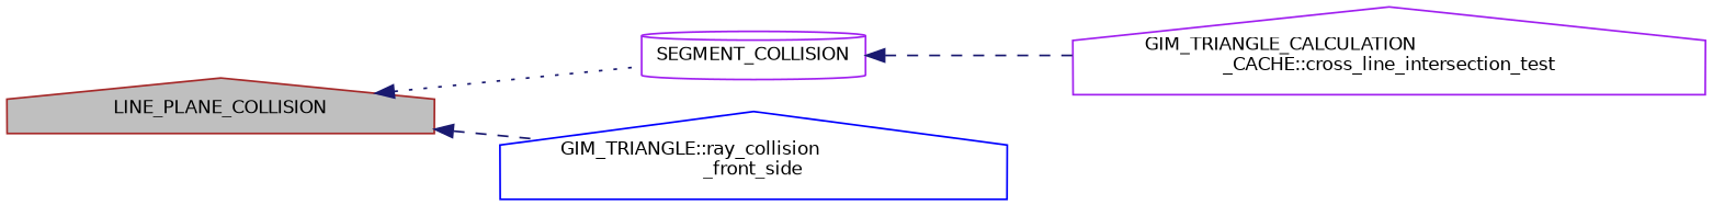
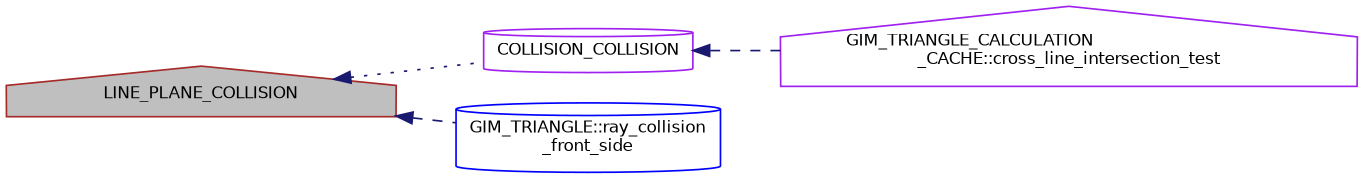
  digraph {
    rankdir=LR
    node [color=purple fillcolor=white fontname=Helvetica fontsize=10 shape=house style=filled]
    edge [color=midnightblue dir=back fontname=Helvetica fontsize=10 labelfontname=Helvetica labelfontsize=10 style=dashed]
    n1 [color=brown fillcolor=grey75 fontcolor=black height=0.2 label=LINE_PLANE_COLLISION width=0.4]
-   n2 [height=0.2 label=SEGMENT_COLLISION shape=cylinder width=0.4]
-   n3 [color=blue height=0.2 label="GIM_TRIANGLE::ray_collision\l_front_side" width=0.4]
+   n2 [height=0.2 label=COLLISION_COLLISION shape=cylinder width=0.4]
+   n3 [color=blue height=0.2 label="GIM_TRIANGLE::ray_collision\l_front_side" shape=cylinder width=0.4]
    n4 [height=0.2 label="GIM_TRIANGLE_CALCULATION\l_CACHE::cross_line_intersection_test" width=0.4]
    n1 -> n2 [style=dotted]
    n1 -> n3
    n2 -> n4
  }
